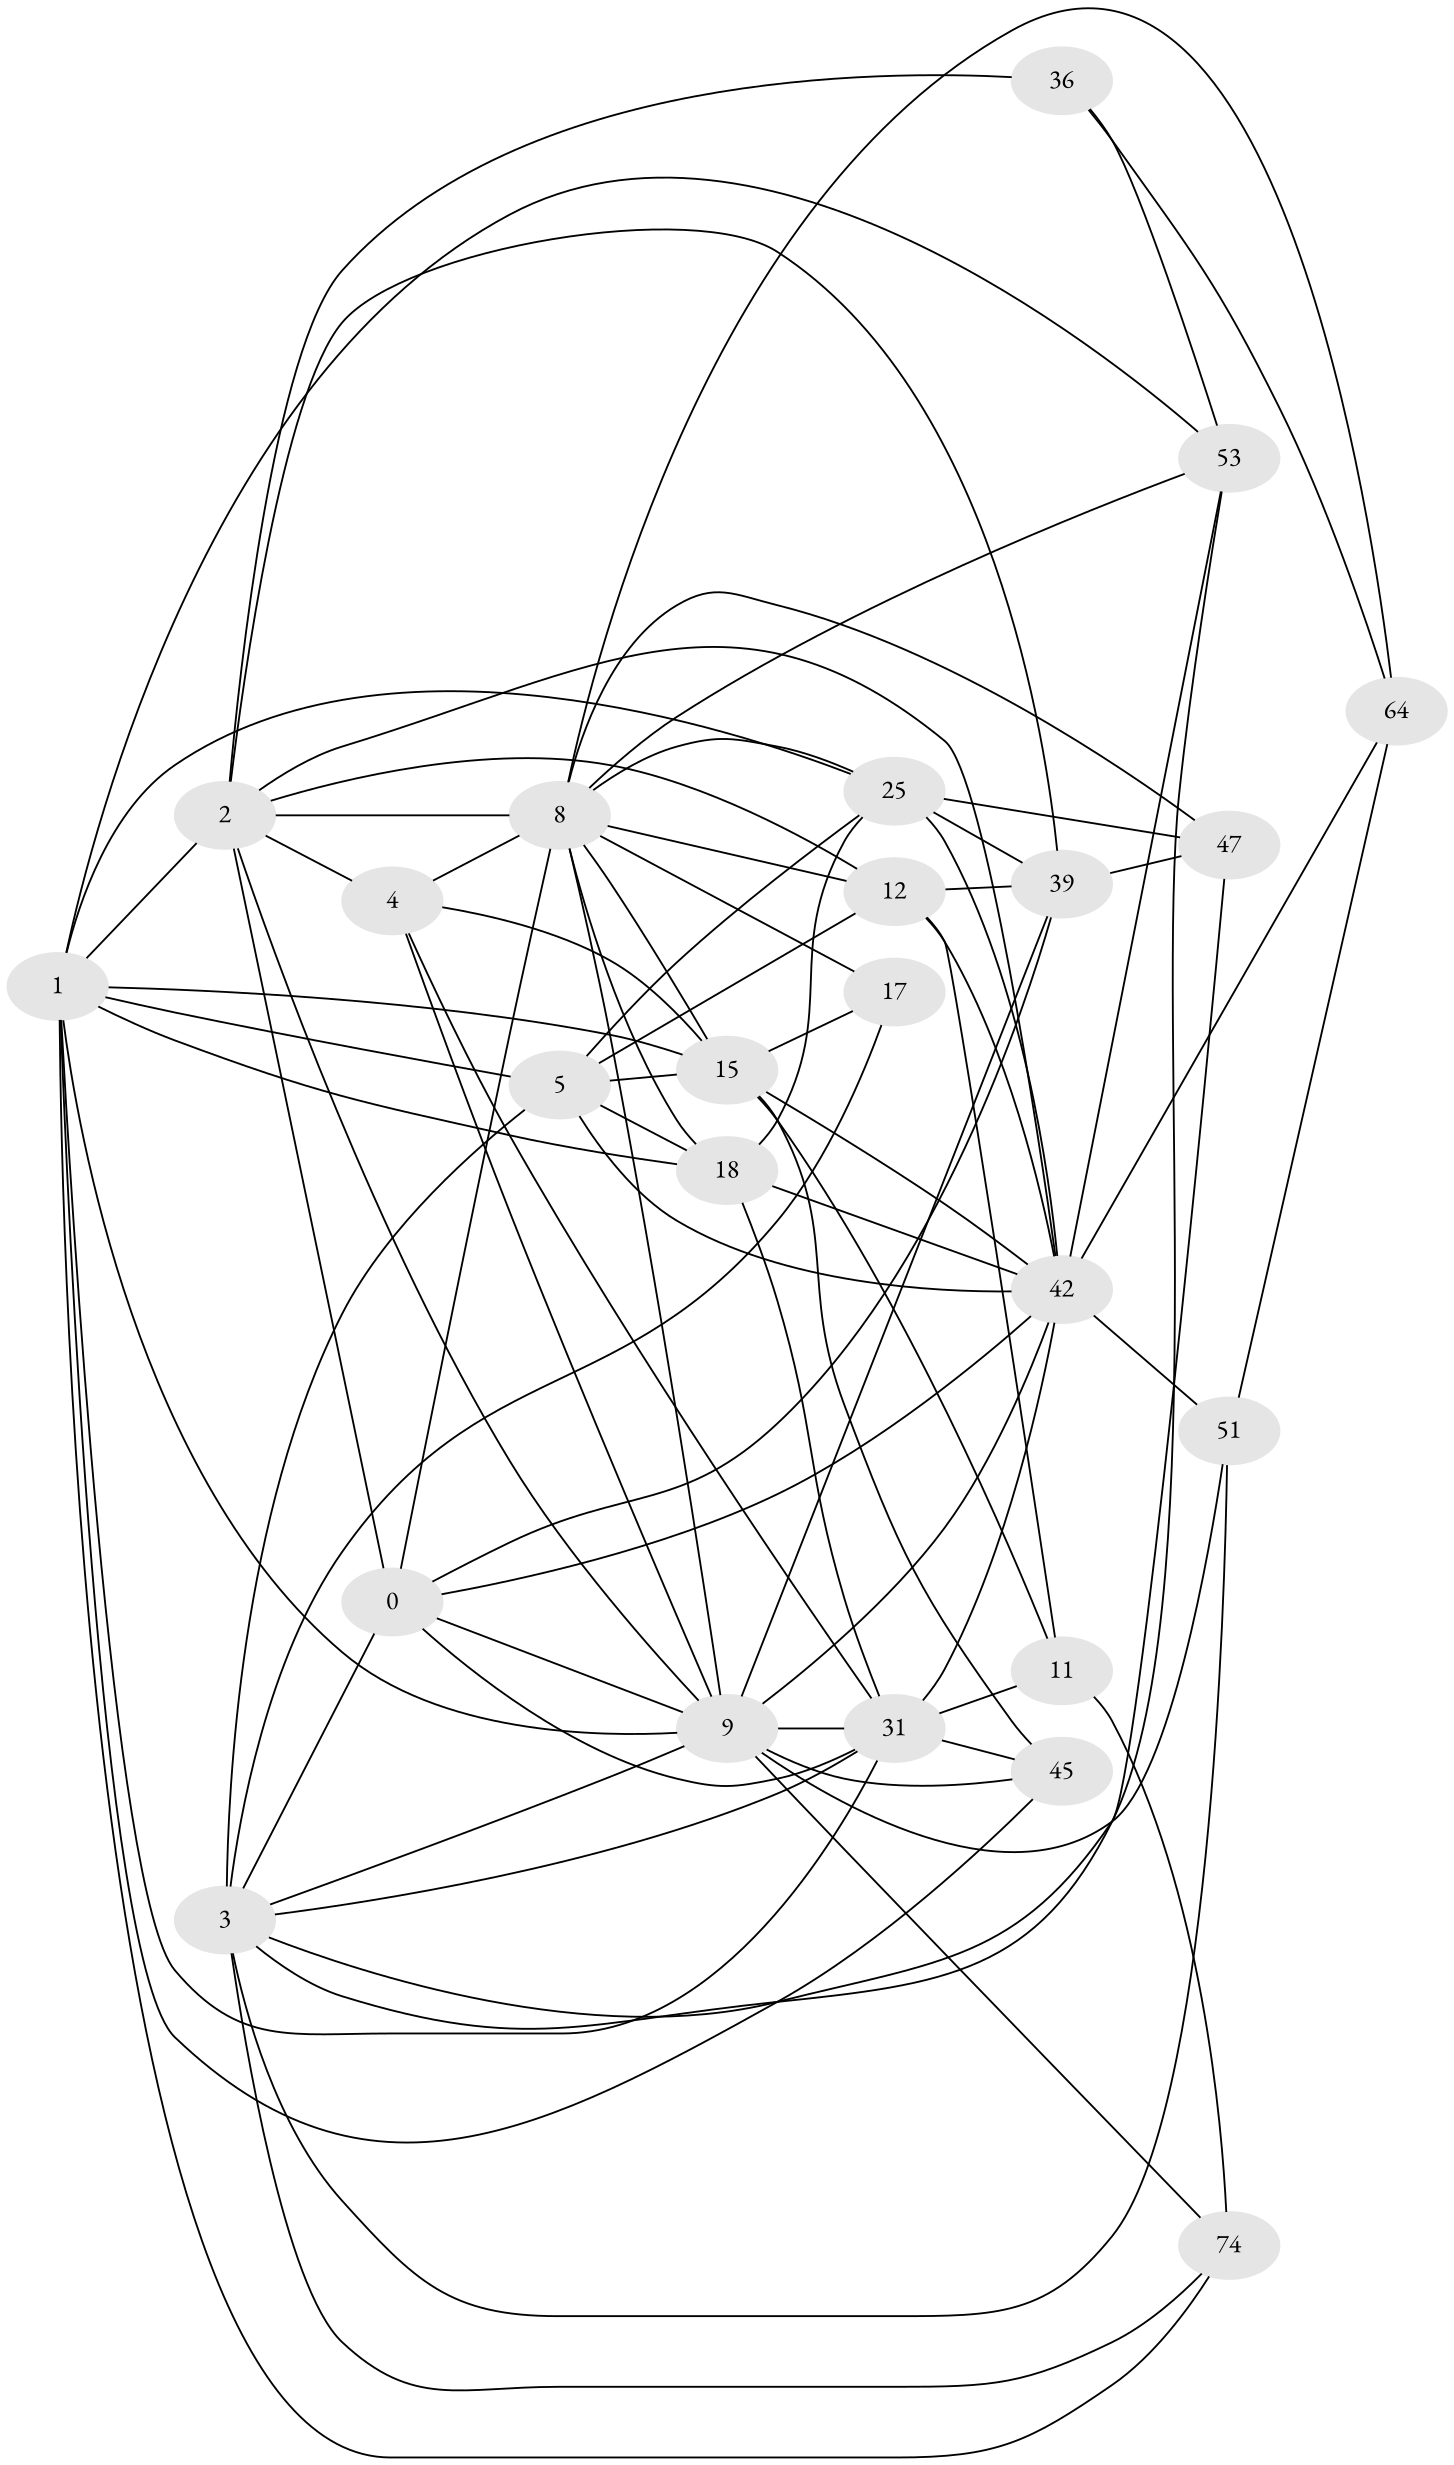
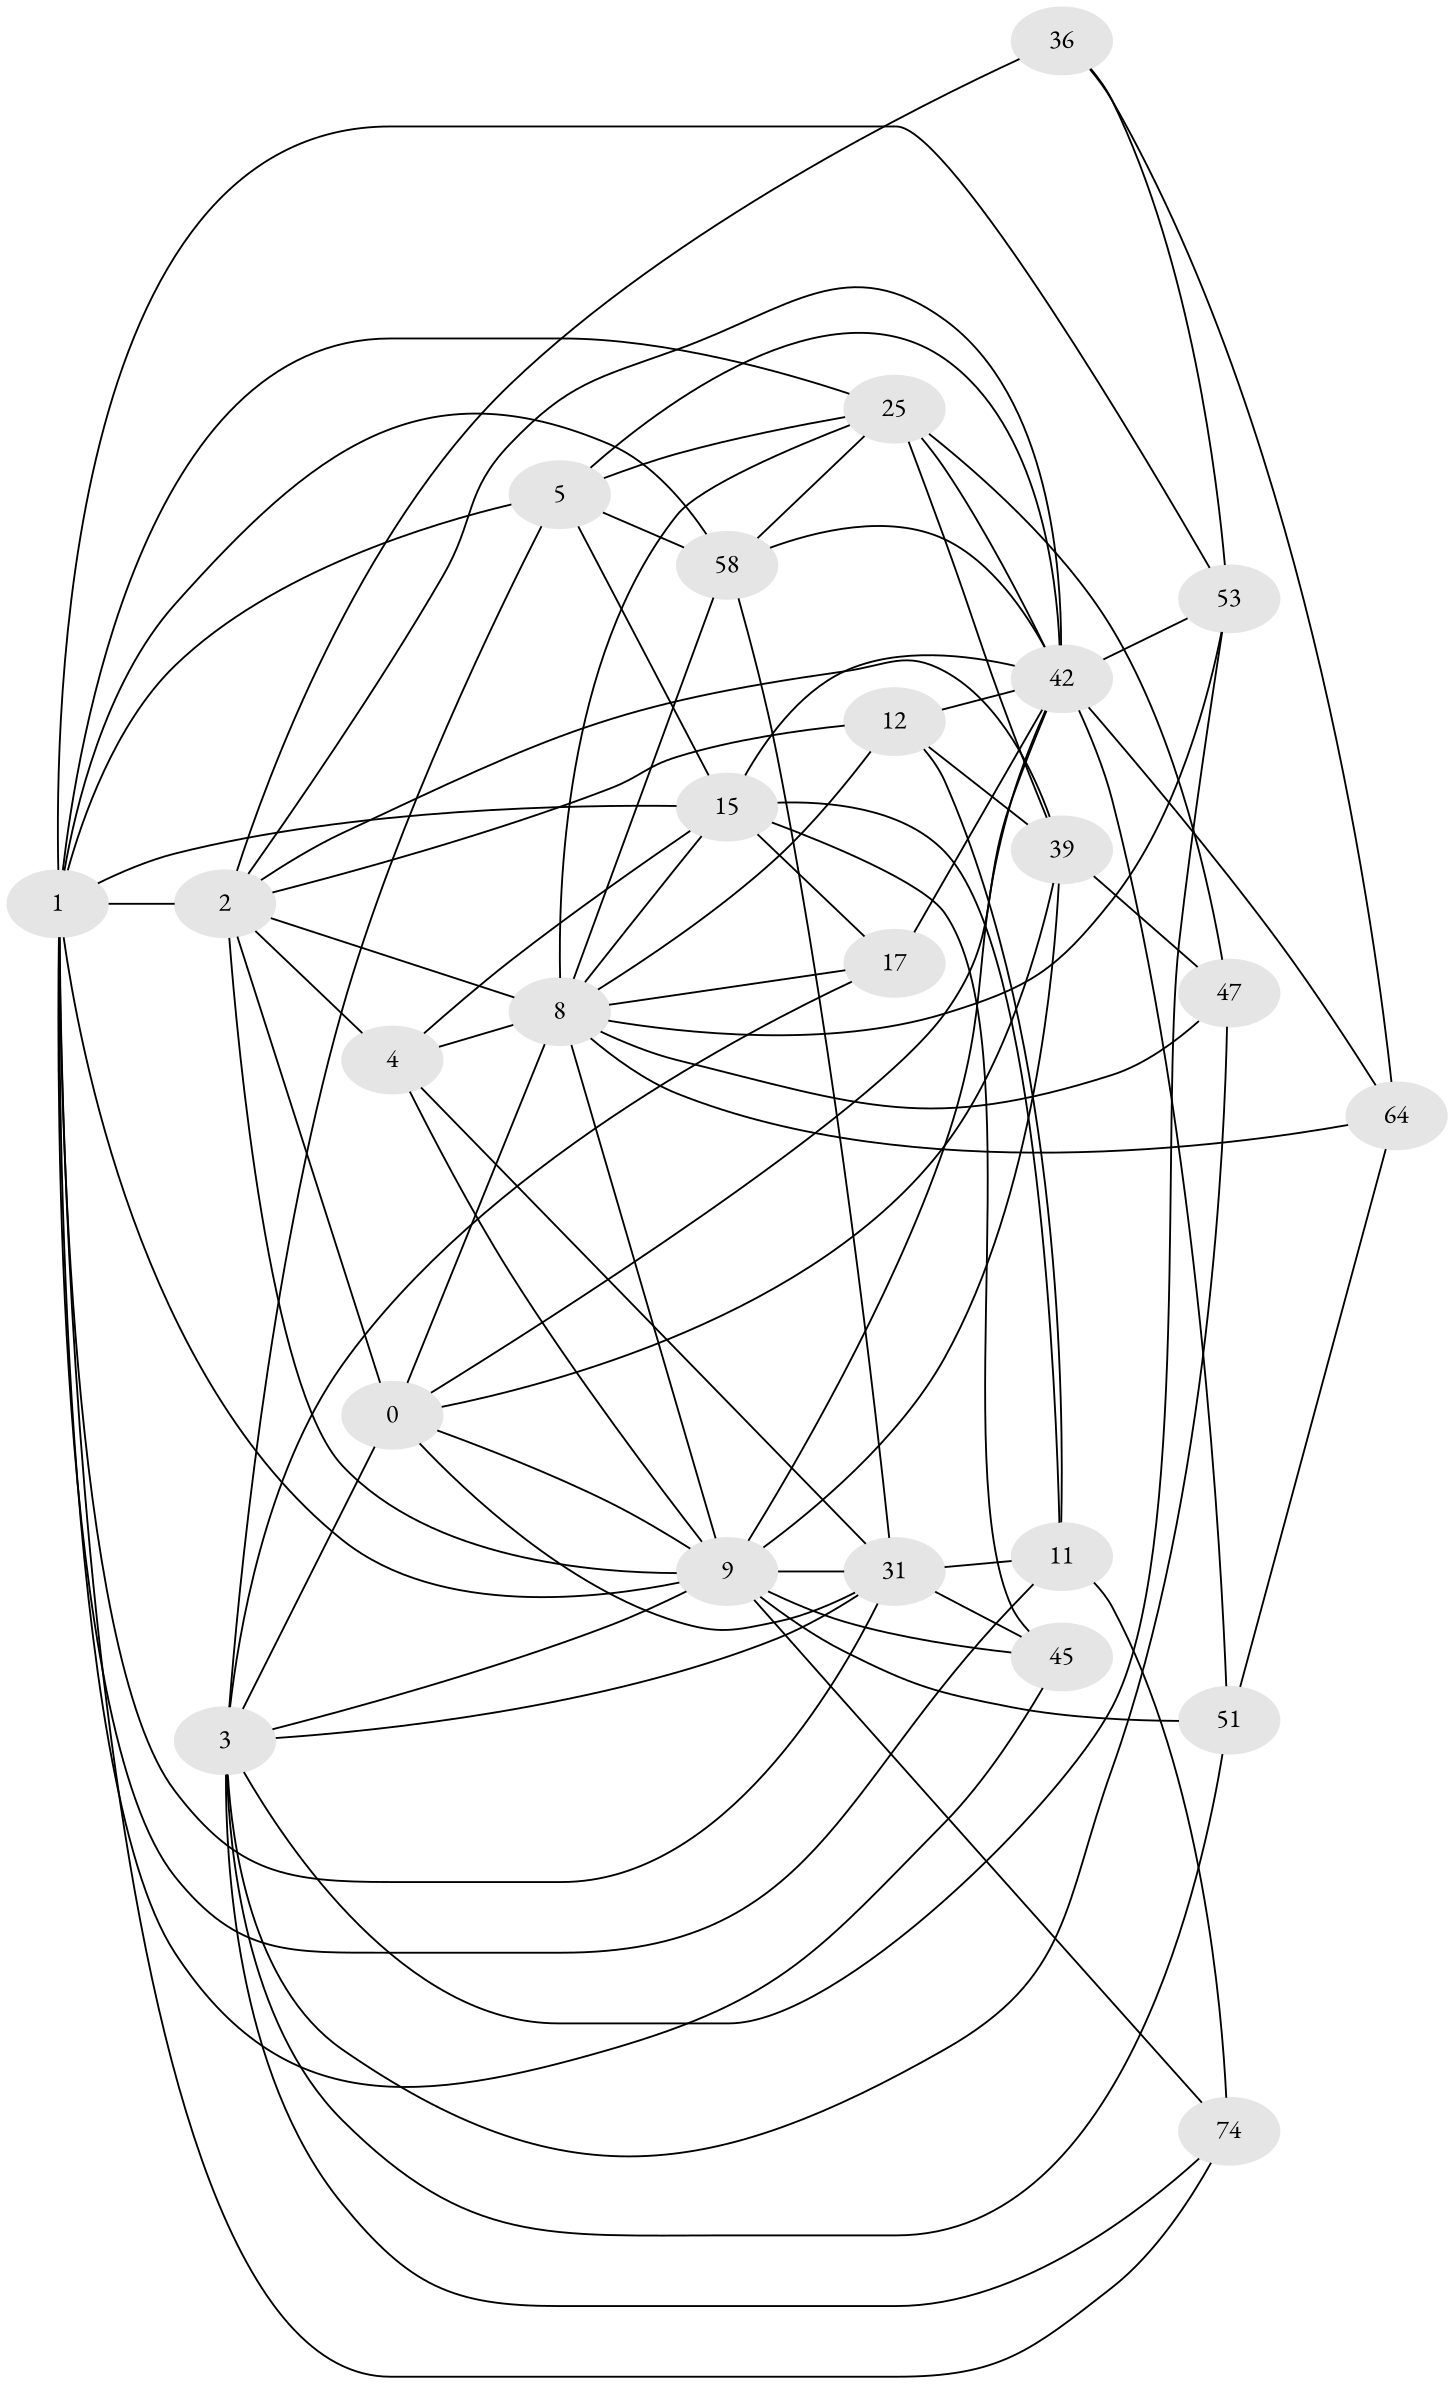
  graph {
    fontname="EB Garamond"
    rankdir=LR
    node [color=gray90 fontname="EB Garamond" style=filled]
    edge [fontname="EB Garamond"]
    1 [super="+6+11+38"]
    2 [super="+47+44+27"]
    5 [super="+29+32+50"]
    9 [super="+35+20+10"]
    15 [super="+19+70"]
-   18 [super="+30"]
+   18 [super="+30" label=58]
    25 [super="+83+46"]
    31 [super="+54+55+58"]
    45 [super="+66"]
    53 [super="+59+60"]
    n11 [label=11 super="+63"]
    74
    4 [super="+56"]
    n14 [label=0 super="+23+75"]
    8 [super="+68+16+13"]
    12 [super="+67"]
    36
    39 [super="+78"]
    42 [super="+48+43"]
    51
    17
    n22 [label=47]
    64
    3 [super="+40+41+73+14"]
    1 -- 2 [weight=3]
    1 -- 5
    1 -- 9 [weight=3]
    1 -- 15 [weight=2]
    1 -- 18
    1 -- 25 [weight=2]
    1 -- 31
    1 -- 45
    1 -- 53 [weight=2]
+   1 -- n11
    1 -- 74
    2 -- 9
    2 -- 4
    2 -- n14
    2 -- 8 [weight=3]
    2 -- 12
    2 -- 36
    2 -- 39
    2 -- 42
    5 -- 15
    5 -- 18
    5 -- 25
-   5 -- 12
    5 -- 42 [weight=2]
    9 -- 31
    9 -- 45 [weight=2]
    9 -- 74
    9 -- 39
    9 -- 42
    9 -- 51
    15 -- 45 [weight=2]
    15 -- n11
    15 -- 42
    15 -- 17
    18 -- 25
    18 -- 31
    18 -- 42
    25 -- 39
    25 -- 42
    25 -- n22
    31 -- 45
    31 -- n11 [weight=2]
-   31 -- 42 [weight=2]
+   17 -- 42 [weight=2]
    n11 -- 74
    4 -- 9 [weight=2]
    4 -- 15
    4 -- 31
    4 -- 8
    n14 -- 9
    n14 -- 31
    n14 -- 8
    n14 -- 39
    n14 -- 42
    8 -- 9 [weight=2]
    8 -- 15
    8 -- 18
    8 -- 25
    8 -- 53 [weight=2]
    8 -- 12
    8 -- 17
    8 -- n22
    8 -- 64
    12 -- n11
    12 -- 39
    12 -- 42
    36 -- 53 [weight=2]
    36 -- 64
    39 -- n22
    42 -- 53
    42 -- 51
    42 -- 64
    51 -- 64
    3 -- 5
    3 -- 9
    3 -- 31 [weight=2]
    3 -- 53
    3 -- 74
    3 -- n14 [weight=2]
    3 -- 51
    3 -- 17 [weight=2]
    3 -- n22
  }
